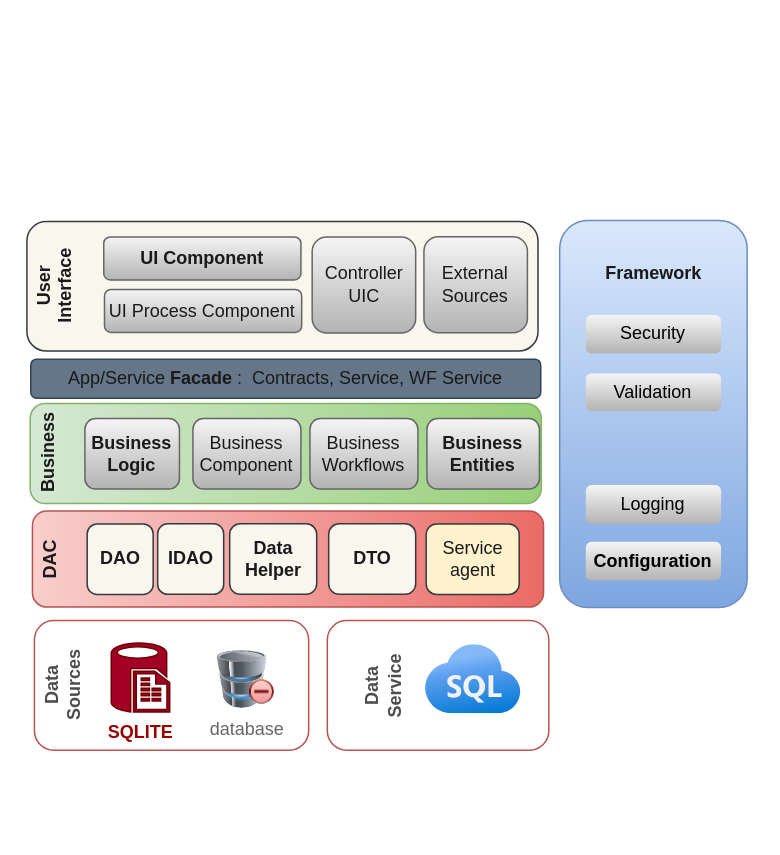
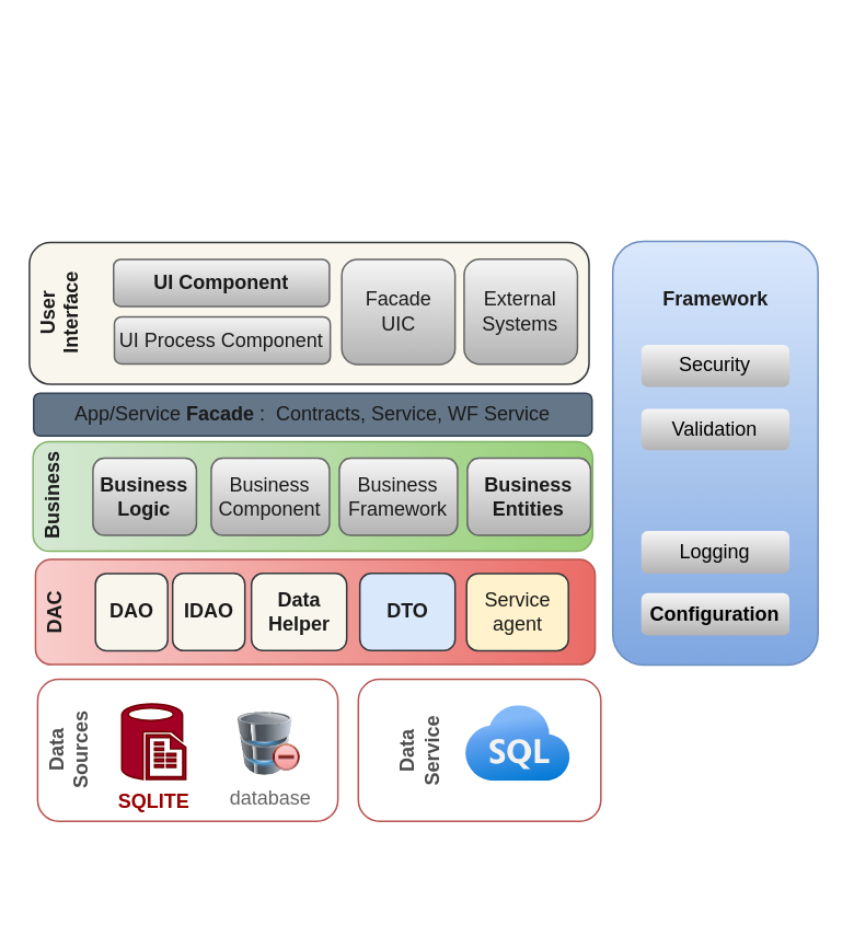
  <mxCell id="0" />
  <mxCell id="1" parent="0" />
  <mxCell id="2" value="&lt;font color=&quot;#1a1a1a&quot;&gt;&lt;b&gt;DAC&lt;br&gt;&lt;br&gt;&lt;br&gt;&lt;br&gt;&lt;br&gt;&lt;br&gt;&lt;br&gt;&lt;br&gt;&lt;br&gt;&lt;br&gt;&lt;br&gt;&lt;br&gt;&lt;br&gt;&lt;br&gt;&lt;br&gt;&lt;br&gt;&lt;br&gt;&lt;br&gt;&lt;br&gt;&lt;br&gt;&lt;br&gt;&lt;br&gt;&lt;/b&gt;&lt;br&gt;&lt;/font&gt;" style="rounded=1;whiteSpace=wrap;html=1;fillColor=#f8cecc;strokeColor=#b85450;rotation=-90;gradientColor=#ea6b66;" vertex="1" parent="1"><mxGeometry x="159.48" y="201.83" width="64.03" height="340.74" as="geometry" /></mxCell>
  <mxCell id="3" value="&lt;font color=&quot;#1a1a1a&quot;&gt;&lt;b&gt;DAO&lt;/b&gt;&lt;br&gt;&lt;/font&gt;" style="rounded=1;whiteSpace=wrap;html=1;fillColor=#f9f7ed;strokeColor=#36393d;" vertex="1" parent="1"><mxGeometry x="57.62" y="348.81" width="44" height="47" as="geometry" /></mxCell>
  <mxCell id="4" value="&lt;font color=&quot;#1a1a1a&quot;&gt;&lt;b&gt;Data Helper&lt;/b&gt;&lt;br&gt;&lt;/font&gt;" style="rounded=1;whiteSpace=wrap;html=1;fillColor=#f9f7ed;strokeColor=#36393d;" vertex="1" parent="1"><mxGeometry x="152.62" y="348.7" width="58" height="47" as="geometry" /></mxCell>
  <mxCell id="5" value="&lt;font color=&quot;#1a1a1a&quot;&gt;Service agent&lt;br&gt;&lt;/font&gt;" style="rounded=1;whiteSpace=wrap;html=1;fillColor=#fff2cc;strokeColor=#36393d;" vertex="1" parent="1"><mxGeometry x="283.62" y="348.81" width="62" height="47" as="geometry" /></mxCell>
  <mxCell id="6" value="&lt;font color=&quot;#1a1a1a&quot;&gt;&lt;b&gt;Framework&lt;/b&gt;&lt;br&gt;&lt;br&gt;&lt;br&gt;&lt;br&gt;&lt;br&gt;&lt;br&gt;&lt;br&gt;&lt;br&gt;&lt;br&gt;&lt;br&gt;&lt;br&gt;&lt;br&gt;&lt;br&gt;&lt;br&gt;&lt;/font&gt;" style="rounded=1;whiteSpace=wrap;html=1;fillColor=#dae8fc;strokeColor=#6c8ebf;gradientColor=#7ea6e0;" vertex="1" parent="1"><mxGeometry x="372.62" y="146.49" width="125" height="258" as="geometry" /></mxCell>
  <mxCell id="7" value="&lt;span style=&quot;&quot;&gt;&lt;font color=&quot;#000000&quot;&gt;Validation&lt;/font&gt;&lt;/span&gt;" style="rounded=1;whiteSpace=wrap;html=1;fillColor=#f5f5f5;strokeColor=none;gradientColor=#b3b3b3;" vertex="1" parent="1"><mxGeometry x="390.03" y="248.49" width="90.19" height="25.14" as="geometry" /></mxCell>
  <mxCell id="8" value="&lt;span style=&quot;&quot;&gt;&lt;font color=&quot;#000000&quot;&gt;Security&lt;/font&gt;&lt;/span&gt;" style="rounded=1;whiteSpace=wrap;html=1;fillColor=#f5f5f5;strokeColor=none;gradientColor=#b3b3b3;" vertex="1" parent="1"><mxGeometry x="390.03" y="209.49" width="90.19" height="25.72" as="geometry" /></mxCell>
  <mxCell id="9" value="&lt;span style=&quot;&quot;&gt;&lt;font color=&quot;#000000&quot;&gt;Logging&lt;/font&gt;&lt;/span&gt;" style="rounded=1;whiteSpace=wrap;html=1;fillColor=#f5f5f5;strokeColor=none;gradientColor=#b3b3b3;" vertex="1" parent="1"><mxGeometry x="390.03" y="322.84" width="90.19" height="25.97" as="geometry" /></mxCell>
  <mxCell id="10" value="&lt;div style=&quot;&quot;&gt;&lt;font color=&quot;#000000&quot;&gt;&lt;b&gt;Configuration&lt;/b&gt;&lt;/font&gt;&lt;/div&gt;" style="rounded=1;whiteSpace=wrap;html=1;fillColor=#f5f5f5;strokeColor=none;gradientColor=#b3b3b3;" vertex="1" parent="1"><mxGeometry x="390.02" y="360.74" width="90.19" height="25.75" as="geometry" /></mxCell>
  <mxCell id="11" value="&lt;font color=&quot;#1a1a1a&quot;&gt;&lt;b&gt;Business&lt;br&gt;&lt;br&gt;&lt;br&gt;&lt;br&gt;&lt;br&gt;&lt;br&gt;&lt;br&gt;&lt;br&gt;&lt;br&gt;&lt;br&gt;&lt;br&gt;&lt;br&gt;&lt;br&gt;&lt;br&gt;&lt;br&gt;&lt;br&gt;&lt;br&gt;&lt;br&gt;&lt;br&gt;&lt;br&gt;&lt;br&gt;&lt;br&gt;&lt;/b&gt;&lt;br&gt;&lt;/font&gt;" style="rounded=1;whiteSpace=wrap;html=1;fillColor=#d5e8d4;strokeColor=#82b366;rotation=-90;gradientColor=#97d077;" vertex="1" parent="1"><mxGeometry x="156.61" y="131.49" width="66.78" height="340.74" as="geometry" /></mxCell>
  <mxCell id="12" value="&lt;span style=&quot;color: rgb(26, 26, 26);&quot;&gt;&lt;b&gt;Business Logic&lt;/b&gt;&lt;/span&gt;" style="rounded=1;whiteSpace=wrap;html=1;fillColor=#f5f5f5;strokeColor=#666666;gradientColor=#b3b3b3;" vertex="1" parent="1"><mxGeometry x="56.12" y="278.57" width="63" height="47" as="geometry" /></mxCell>
  <mxCell id="13" value="&lt;font color=&quot;#1a1a1a&quot;&gt;&lt;b&gt;Business Entities&lt;/b&gt;&lt;/font&gt;" style="rounded=1;whiteSpace=wrap;html=1;fillColor=#f5f5f5;strokeColor=#666666;gradientColor=#b3b3b3;" vertex="1" parent="1"><mxGeometry x="284.12" y="278.57" width="75" height="47" as="geometry" /></mxCell>
  <mxCell id="14" value="&lt;font color=&quot;#1a1a1a&quot;&gt;Business Component&lt;/font&gt;" style="rounded=1;whiteSpace=wrap;html=1;fillColor=#f5f5f5;strokeColor=#666666;gradientColor=#b3b3b3;" vertex="1" parent="1"><mxGeometry x="128.12" y="278.57" width="72" height="47" as="geometry" /></mxCell>
- <mxCell id="15" value="&lt;font color=&quot;#1a1a1a&quot;&gt;Business Workflows&lt;/font&gt;" style="rounded=1;whiteSpace=wrap;html=1;fillColor=#f5f5f5;strokeColor=#666666;gradientColor=#b3b3b3;" vertex="1" parent="1"><mxGeometry x="206.12" y="278.57" width="72" height="47" as="geometry" /></mxCell>
+ <mxCell id="15" value="&lt;font color=&quot;#1a1a1a&quot;&gt;Business Framework&lt;/font&gt;" style="rounded=1;whiteSpace=wrap;html=1;fillColor=#f5f5f5;strokeColor=#666666;gradientColor=#b3b3b3;" vertex="1" parent="1"><mxGeometry x="206.12" y="278.57" width="72" height="47" as="geometry" /></mxCell>
  <mxCell id="16" value="&lt;font color=&quot;#1a1a1a&quot;&gt;App/Service &lt;b&gt;Facade &lt;/b&gt;:&amp;nbsp; Contracts, Service, WF Service&lt;/font&gt;" style="rounded=1;whiteSpace=wrap;html=1;fillColor=#647687;strokeColor=#314354;fontColor=#ffffff;" vertex="1" parent="1"><mxGeometry x="20" y="238.95" width="340" height="26" as="geometry" /></mxCell>
  <mxCell id="17" value="&lt;b style=&quot;&quot;&gt;&lt;font color=&quot;#4d4d4d&quot;&gt;Data&lt;br&gt;Sources&lt;br&gt;&lt;br&gt;&lt;br&gt;&lt;br&gt;&lt;br&gt;&lt;br&gt;&lt;br&gt;&lt;br&gt;&lt;br&gt;&lt;br&gt;&lt;/font&gt;&lt;br&gt;&lt;/b&gt;" style="rounded=1;whiteSpace=wrap;html=1;fillColor=none;strokeColor=#b85450;rotation=-90;gradientColor=#ea6b66;" vertex="1" parent="1"><mxGeometry x="70.67" y="364.99" width="86.37" height="182.83" as="geometry" /></mxCell>
  <mxCell id="18" value="&lt;b style=&quot;&quot;&gt;&lt;font color=&quot;#4d4d4d&quot;&gt;Data&lt;br&gt;Service&lt;br&gt;&lt;br&gt;&lt;br&gt;&lt;br&gt;&lt;br&gt;&lt;/font&gt;&lt;br&gt;&lt;/b&gt;" style="rounded=1;whiteSpace=wrap;html=1;fillColor=none;strokeColor=#b85450;rotation=-90;gradientColor=#ea6b66;" vertex="1" parent="1"><mxGeometry x="248.36" y="382.57" width="86.37" height="147.68" as="geometry" /></mxCell>
  <mxCell id="19" value="&lt;font color=&quot;#1a1a1a&quot;&gt;&lt;b&gt;User&lt;br&gt;Interface&lt;br&gt;&lt;br&gt;&lt;br&gt;&lt;br&gt;&lt;br&gt;&lt;br&gt;&lt;br&gt;&lt;br&gt;&lt;br&gt;&lt;br&gt;&lt;br&gt;&lt;br&gt;&lt;br&gt;&lt;br&gt;&lt;br&gt;&lt;br&gt;&lt;br&gt;&lt;br&gt;&lt;br&gt;&lt;br&gt;&lt;br&gt;&lt;/b&gt;&lt;br&gt;&lt;/font&gt;" style="rounded=1;whiteSpace=wrap;html=1;fillColor=#f9f7ed;strokeColor=#36393d;rotation=-90;" vertex="1" parent="1"><mxGeometry x="144.62" y="20" width="86.37" height="340.74" as="geometry" /></mxCell>
  <mxCell id="20" value="&lt;span style=&quot;color: rgb(26, 26, 26);&quot;&gt;UI Process Component&lt;/span&gt;" style="rounded=1;whiteSpace=wrap;html=1;fillColor=#f5f5f5;strokeColor=#666666;gradientColor=#b3b3b3;" vertex="1" parent="1"><mxGeometry x="69.17" y="192.49" width="131.45" height="28.62" as="geometry" /></mxCell>
  <mxCell id="21" value="&lt;span style=&quot;color: rgb(26, 26, 26);&quot;&gt;&lt;b&gt;UI Component&lt;/b&gt;&lt;/span&gt;" style="rounded=1;whiteSpace=wrap;html=1;fillColor=#f5f5f5;strokeColor=#666666;gradientColor=#b3b3b3;" vertex="1" parent="1"><mxGeometry x="68.67" y="157.49" width="131.45" height="28.62" as="geometry" /></mxCell>
- <mxCell id="22" value="&lt;span style=&quot;color: rgb(26, 26, 26);&quot;&gt;Controller&lt;br&gt;UIC&lt;br&gt;&lt;/span&gt;" style="rounded=1;whiteSpace=wrap;html=1;fillColor=#f5f5f5;strokeColor=#666666;gradientColor=#b3b3b3;" vertex="1" parent="1"><mxGeometry x="207.62" y="157.49" width="69" height="64" as="geometry" /></mxCell>
- <mxCell id="23" value="&lt;span style=&quot;color: rgb(26, 26, 26);&quot;&gt;External&lt;br&gt;Sources&lt;br&gt;&lt;/span&gt;" style="rounded=1;whiteSpace=wrap;html=1;fillColor=#f5f5f5;strokeColor=#666666;gradientColor=#b3b3b3;" vertex="1" parent="1"><mxGeometry x="282.12" y="157.37" width="69" height="64" as="geometry" /></mxCell>
+ <mxCell id="22" value="&lt;span style=&quot;color: rgb(26, 26, 26);&quot;&gt;Facade&lt;br&gt;UIC&lt;br&gt;&lt;/span&gt;" style="rounded=1;whiteSpace=wrap;html=1;fillColor=#f5f5f5;strokeColor=#666666;gradientColor=#b3b3b3;" vertex="1" parent="1"><mxGeometry x="207.62" y="157.49" width="69" height="64" as="geometry" /></mxCell>
+ <mxCell id="23" value="&lt;span style=&quot;color: rgb(26, 26, 26);&quot;&gt;External&lt;br&gt;Systems&lt;br&gt;&lt;/span&gt;" style="rounded=1;whiteSpace=wrap;html=1;fillColor=#f5f5f5;strokeColor=#666666;gradientColor=#b3b3b3;" vertex="1" parent="1"><mxGeometry x="282.12" y="157.37" width="69" height="64" as="geometry" /></mxCell>
  <mxCell id="24" value="&lt;b&gt;&lt;font color=&quot;#990000&quot;&gt;SQLITE&lt;/font&gt;&lt;/b&gt;" style="verticalLabelPosition=bottom;html=1;verticalAlign=top;align=center;strokeColor=#6F0000;fillColor=#a20025;shape=mxgraph.azure.sql_reporting;fontColor=#ffffff;" vertex="1" parent="1"><mxGeometry x="73.67" y="428.17" width="38.95" height="46" as="geometry" /></mxCell>
  <mxCell id="25" value="&lt;font color=&quot;#666666&quot;&gt;database&lt;/font&gt;" style="image;html=1;image=img/lib/clip_art/computers/Database_Minus_128x128.png;strokeColor=default;fontColor=#FFFFFF;fillColor=none;" vertex="1" parent="1"><mxGeometry x="144.62" y="432.91" width="38" height="39.32" as="geometry" /></mxCell>
  <mxCell id="26" value="" style="aspect=fixed;html=1;points=[];align=center;image;fontSize=12;image=img/lib/azure2/databases/Azure_SQL.svg;strokeColor=default;fontColor=#FFFFFF;fillColor=none;" vertex="1" parent="1"><mxGeometry x="283.12" y="429.57" width="64" height="46" as="geometry" /></mxCell>
- <mxCell id="27" value="&lt;font color=&quot;#1a1a1a&quot;&gt;&lt;b&gt;DTO&lt;/b&gt;&lt;br&gt;&lt;/font&gt;" style="rounded=1;whiteSpace=wrap;html=1;fillColor=#f9f7ed;strokeColor=#36393d;" vertex="1" parent="1"><mxGeometry x="218.62" y="348.7" width="58" height="47" as="geometry" /></mxCell>
+ <mxCell id="27" value="&lt;font color=&quot;#1a1a1a&quot;&gt;&lt;b&gt;DTO&lt;/b&gt;&lt;br&gt;&lt;/font&gt;" style="rounded=1;whiteSpace=wrap;html=1;fillColor=#dae8fc;strokeColor=#36393d;" vertex="1" parent="1"><mxGeometry x="218.62" y="348.7" width="58" height="47" as="geometry" /></mxCell>
  <mxCell id="28" value="&lt;font color=&quot;#1a1a1a&quot;&gt;&lt;b&gt;IDAO&lt;/b&gt;&lt;br&gt;&lt;/font&gt;" style="rounded=1;whiteSpace=wrap;html=1;fillColor=#f9f7ed;strokeColor=#36393d;" vertex="1" parent="1"><mxGeometry x="104.62" y="348.7" width="44" height="47" as="geometry" /></mxCell>
